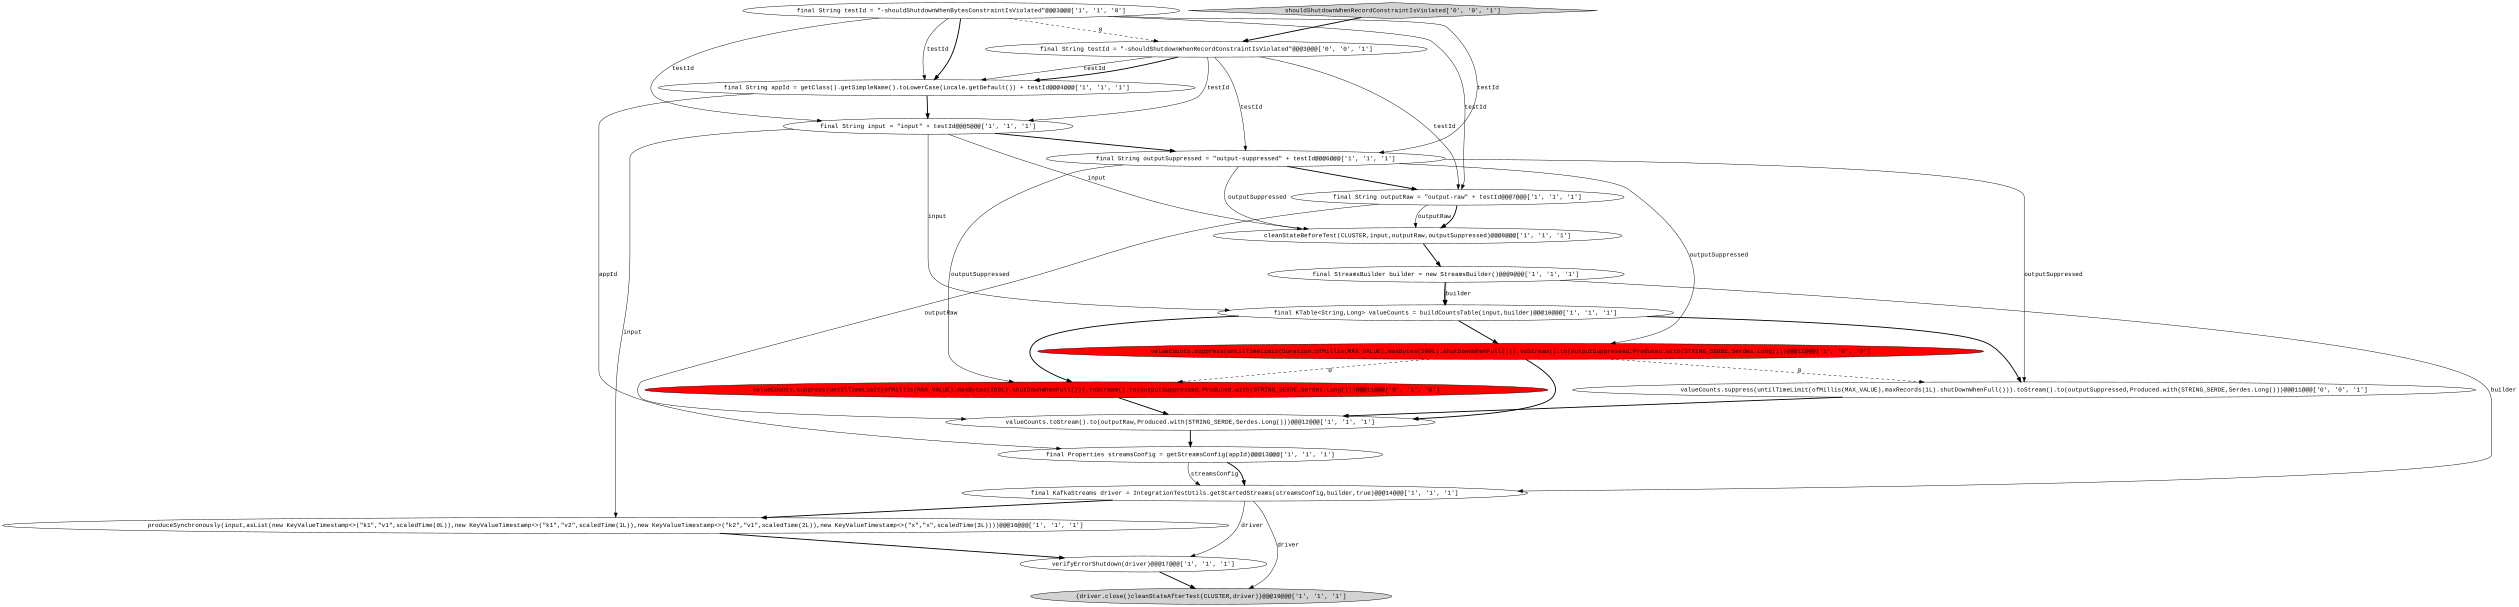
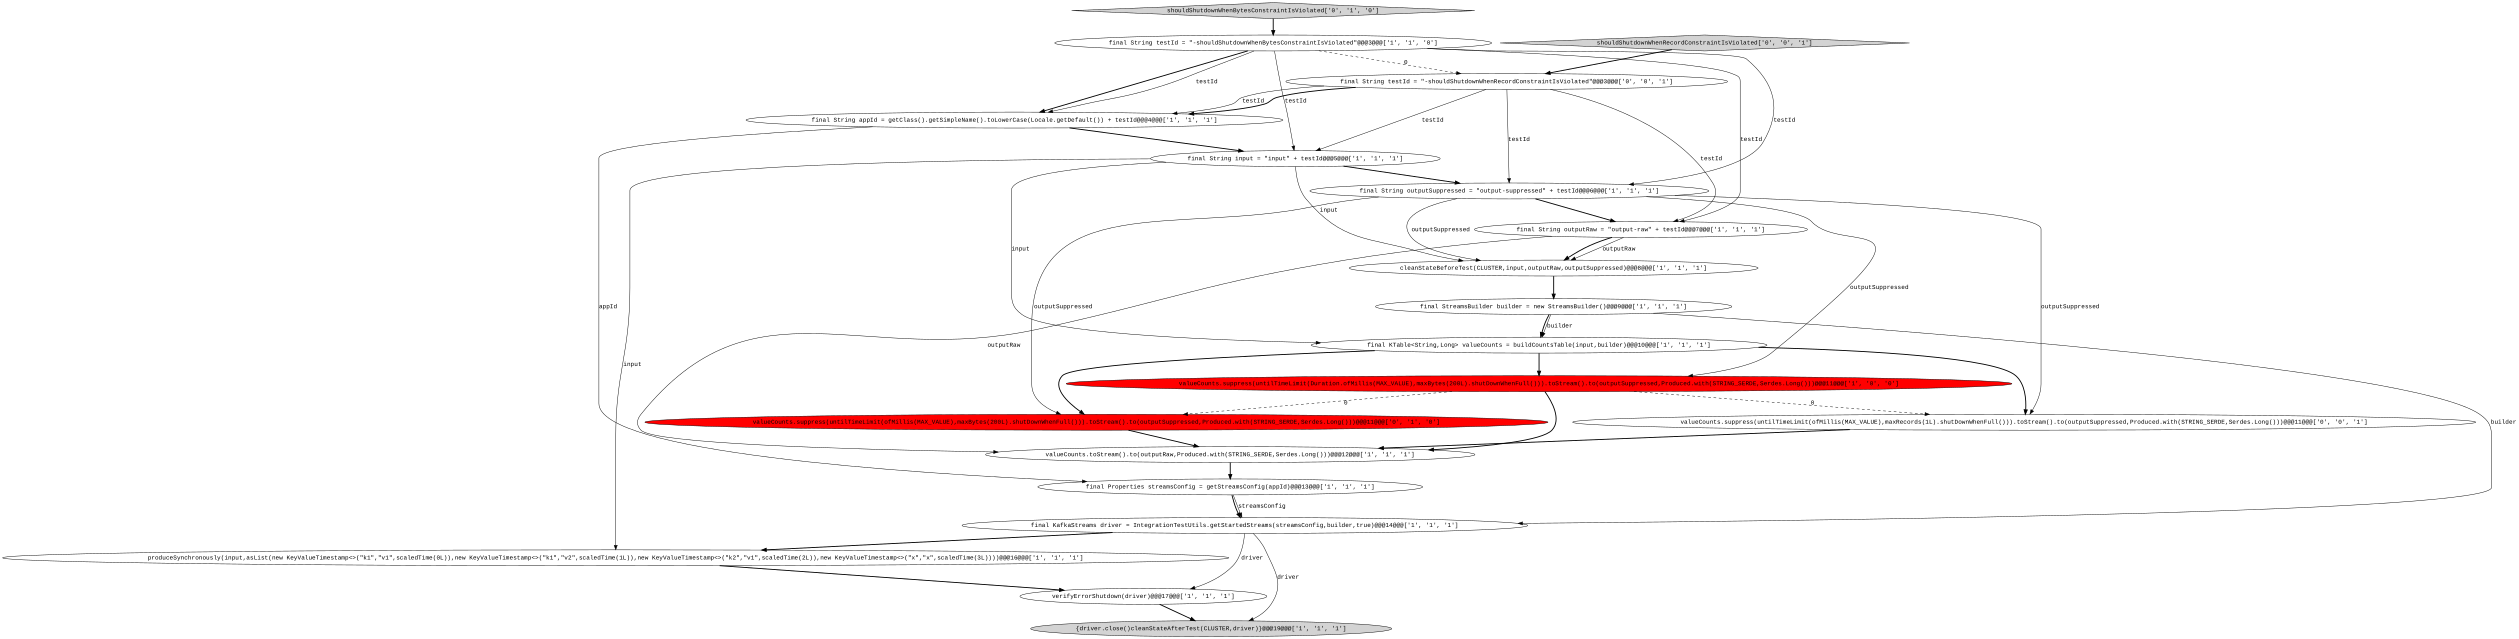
  digraph {
    fontname="Liberation Mono"
    node [fillcolor=white fontname="Liberation Mono" shape=ellipse style=filled]
    edge [fontname="Liberation Mono" style=solid]
    n1 [label="valueCounts.suppress(untilTimeLimit(ofMillis(MAX_VALUE),maxRecords(1L).shutDownWhenFull())).toStream().to(outputSuppressed,Produced.with(STRING_SERDE,Serdes.Long()))@@@11@@@['0', '0', '1']"]
    n2 [label="valueCounts.toStream().to(outputRaw,Produced.with(STRING_SERDE,Serdes.Long()))@@@12@@@['1', '1', '1']"]
    n3 [label="final Properties streamsConfig = getStreamsConfig(appId)@@@13@@@['1', '1', '1']"]
    n4 [label="verifyErrorShutdown(driver)@@@17@@@['1', '1', '1']"]
    n5 [fillcolor=lightgray label="{driver.close()cleanStateAfterTest(CLUSTER,driver)}@@@19@@@['1', '1', '1']"]
    n6 [label="final String testId = \"-shouldShutdownWhenBytesConstraintIsViolated\"@@@3@@@['1', '1', '0']"]
    n7 [label="final String outputSuppressed = \"output-suppressed\" + testId@@@6@@@['1', '1', '1']"]
    n8 [label="final String outputRaw = \"output-raw\" + testId@@@7@@@['1', '1', '1']"]
    n9 [label="final String testId = \"-shouldShutdownWhenRecordConstraintIsViolated\"@@@3@@@['0', '0', '1']"]
    n10 [label="final String appId = getClass().getSimpleName().toLowerCase(Locale.getDefault()) + testId@@@4@@@['1', '1', '1']"]
    n11 [label="final String input = \"input\" + testId@@@5@@@['1', '1', '1']"]
    n12 [fillcolor=red label="valueCounts.suppress(untilTimeLimit(ofMillis(MAX_VALUE),maxBytes(200L).shutDownWhenFull())).toStream().to(outputSuppressed,Produced.with(STRING_SERDE,Serdes.Long()))@@@11@@@['0', '1', '0']"]
    n13 [fillcolor=red label="valueCounts.suppress(untilTimeLimit(Duration.ofMillis(MAX_VALUE),maxBytes(200L).shutDownWhenFull())).toStream().to(outputSuppressed,Produced.with(STRING_SERDE,Serdes.Long()))@@@11@@@['1', '0', '0']"]
    n14 [label="cleanStateBeforeTest(CLUSTER,input,outputRaw,outputSuppressed)@@@8@@@['1', '1', '1']"]
    n15 [label="final KTable<String,Long> valueCounts = buildCountsTable(input,builder)@@@10@@@['1', '1', '1']"]
    n16 [label="produceSynchronously(input,asList(new KeyValueTimestamp<>(\"k1\",\"v1\",scaledTime(0L)),new KeyValueTimestamp<>(\"k1\",\"v2\",scaledTime(1L)),new KeyValueTimestamp<>(\"k2\",\"v1\",scaledTime(2L)),new KeyValueTimestamp<>(\"x\",\"x\",scaledTime(3L))))@@@16@@@['1', '1', '1']"]
    n17 [label="final KafkaStreams driver = IntegrationTestUtils.getStartedStreams(streamsConfig,builder,true)@@@14@@@['1', '1', '1']"]
    n18 [label="final StreamsBuilder builder = new StreamsBuilder()@@@9@@@['1', '1', '1']"]
    n19 [fillcolor=lightgray label="shouldShutdownWhenRecordConstraintIsViolated['0', '0', '1']" shape=diamond]
+   n20 [fillcolor=lightgray label="shouldShutdownWhenBytesConstraintIsViolated['0', '1', '0']" shape=diamond]
    n1 -> n2 [style=bold]
    n2 -> n3 [style=bold]
    n3 -> n17 [label=streamsConfig]
    n3 -> n17 [style=bold]
    n4 -> n5 [style=bold]
    n6 -> n7 [label=testId]
    n6 -> n8 [label=testId]
    n6 -> n9 [label=0 style=dashed]
    n6 -> n10 [style=bold]
    n6 -> n10 [label=testId]
    n6 -> n11 [label=testId]
    n7 -> n1 [label=outputSuppressed]
    n7 -> n8 [style=bold]
    n7 -> n12 [label=outputSuppressed]
    n7 -> n13 [label=outputSuppressed]
    n7 -> n14 [label=outputSuppressed]
    n8 -> n2 [label=outputRaw]
    n8 -> n14 [label=outputRaw]
    n8 -> n14 [style=bold]
    n9 -> n7 [label=testId]
    n9 -> n8 [label=testId]
    n9 -> n10 [label=testId]
    n9 -> n10 [style=bold]
    n9 -> n11 [label=testId]
    n10 -> n3 [label=appId]
    n10 -> n11 [style=bold]
    n11 -> n7 [style=bold]
    n11 -> n14 [label=input]
    n11 -> n15 [label=input]
    n11 -> n16 [label=input]
    n12 -> n2 [style=bold]
    n13 -> n1 [label=0 style=dashed]
    n13 -> n2 [style=bold]
    n13 -> n12 [label=0 style=dashed]
    n14 -> n18 [style=bold]
    n15 -> n1 [style=bold]
    n15 -> n12 [style=bold]
    n15 -> n13 [style=bold]
    n16 -> n4 [style=bold]
    n17 -> n4 [label=driver]
    n17 -> n5 [label=driver]
    n17 -> n16 [style=bold]
    n18 -> n15 [label=builder]
    n18 -> n15 [style=bold]
    n18 -> n17 [label=builder]
    n19 -> n9 [style=bold]
+   n20 -> n6 [style=bold]
  }
